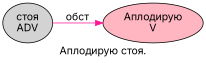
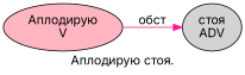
  digraph {
    label="Аплодирую стоя."
    rankdir=LR
    fontname=Inter
    node [penwidth=1 shape=ellipse style=filled fontname=Inter]
    n1 [fillcolor=lightpink label="Аплодирую\nV"]
    n2 [fillcolor=lightgrey label="стоя\nADV"]
-   n2 -> n1 [label="обст" color=deeppink fontname=Inter]
+   n1 -> n2 [label="обст" color=deeppink fontname=Inter]
  }
